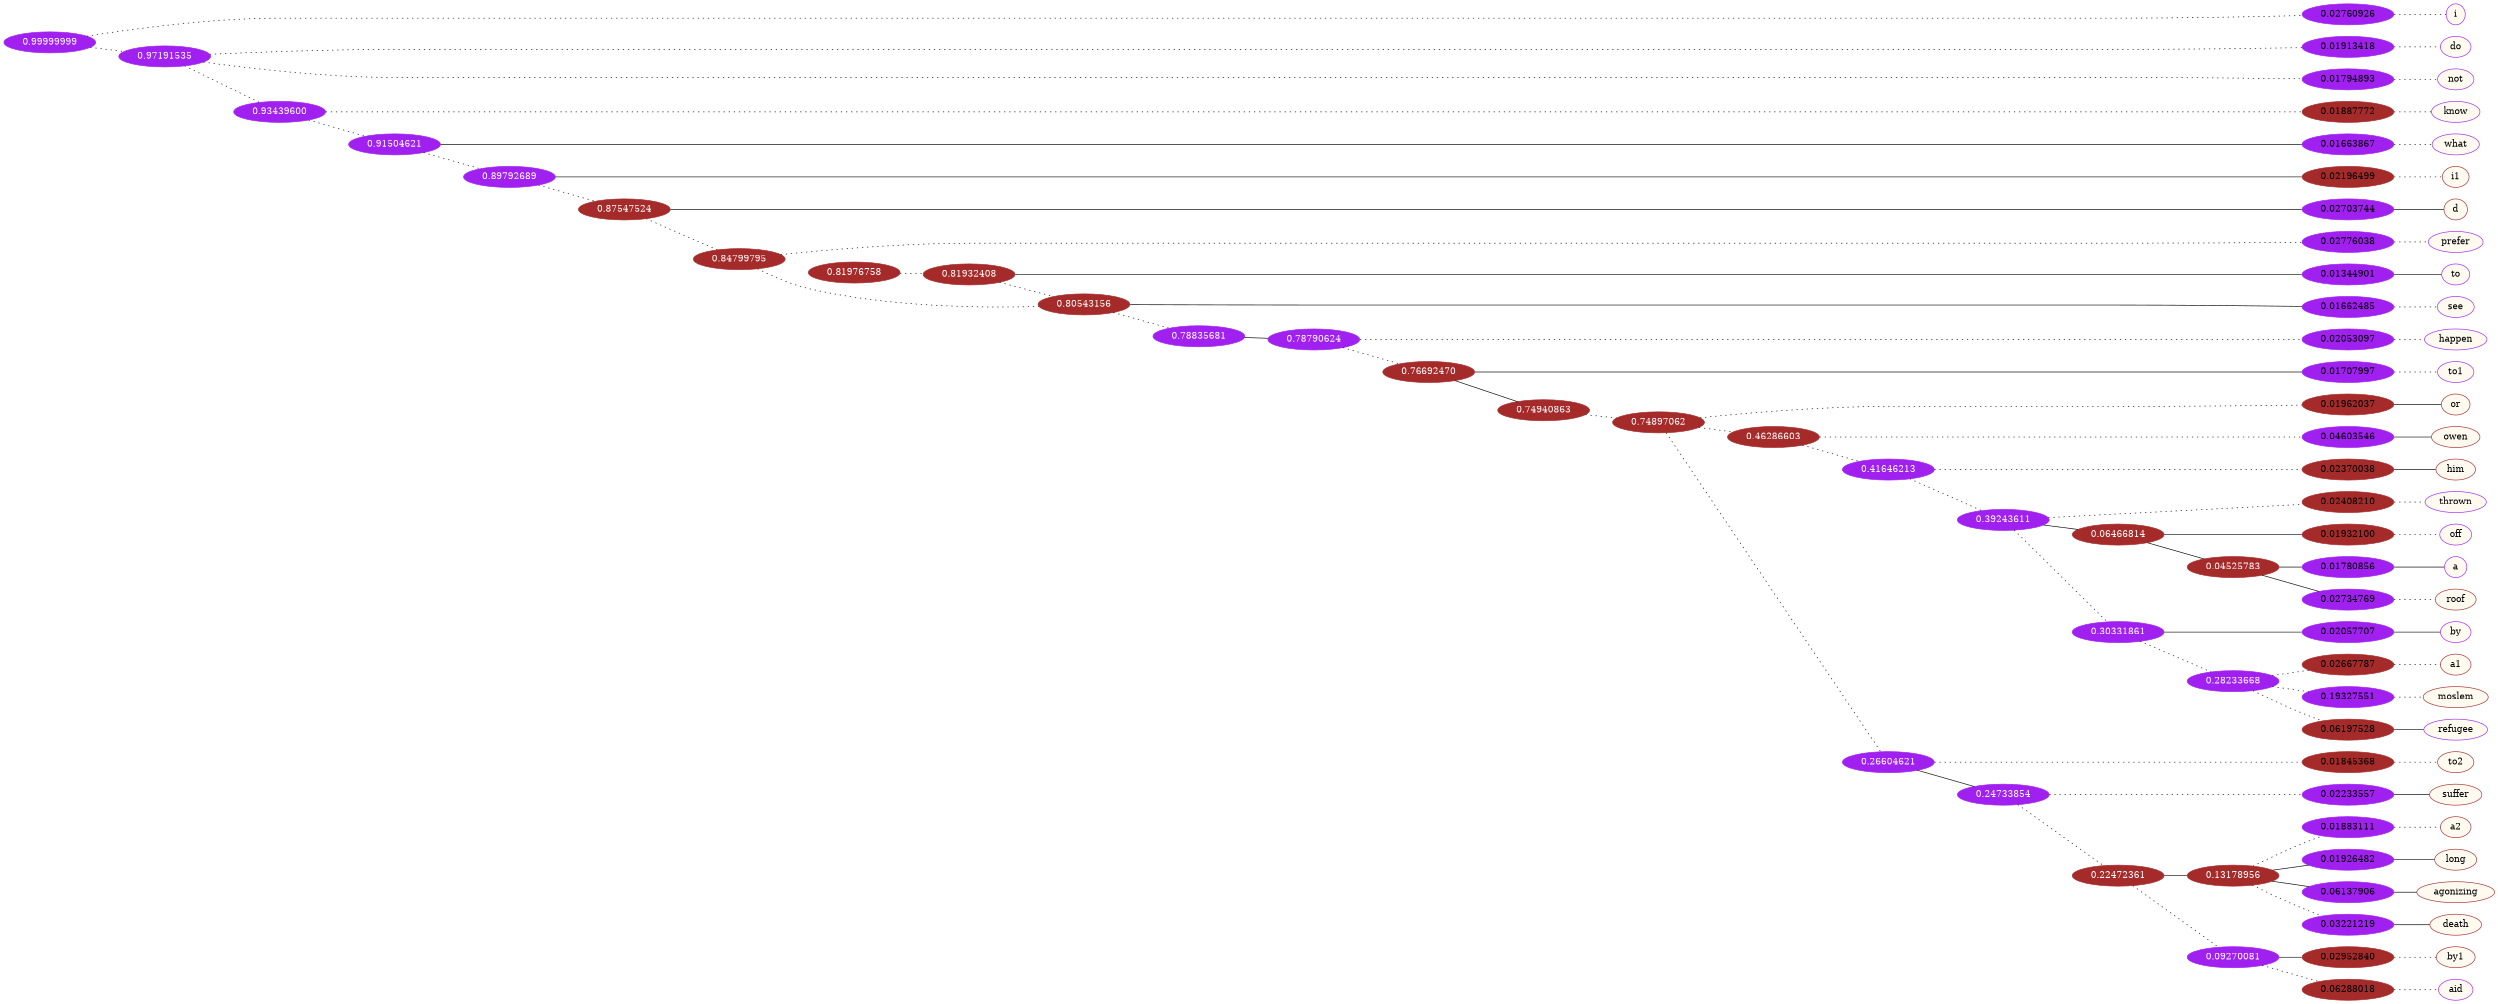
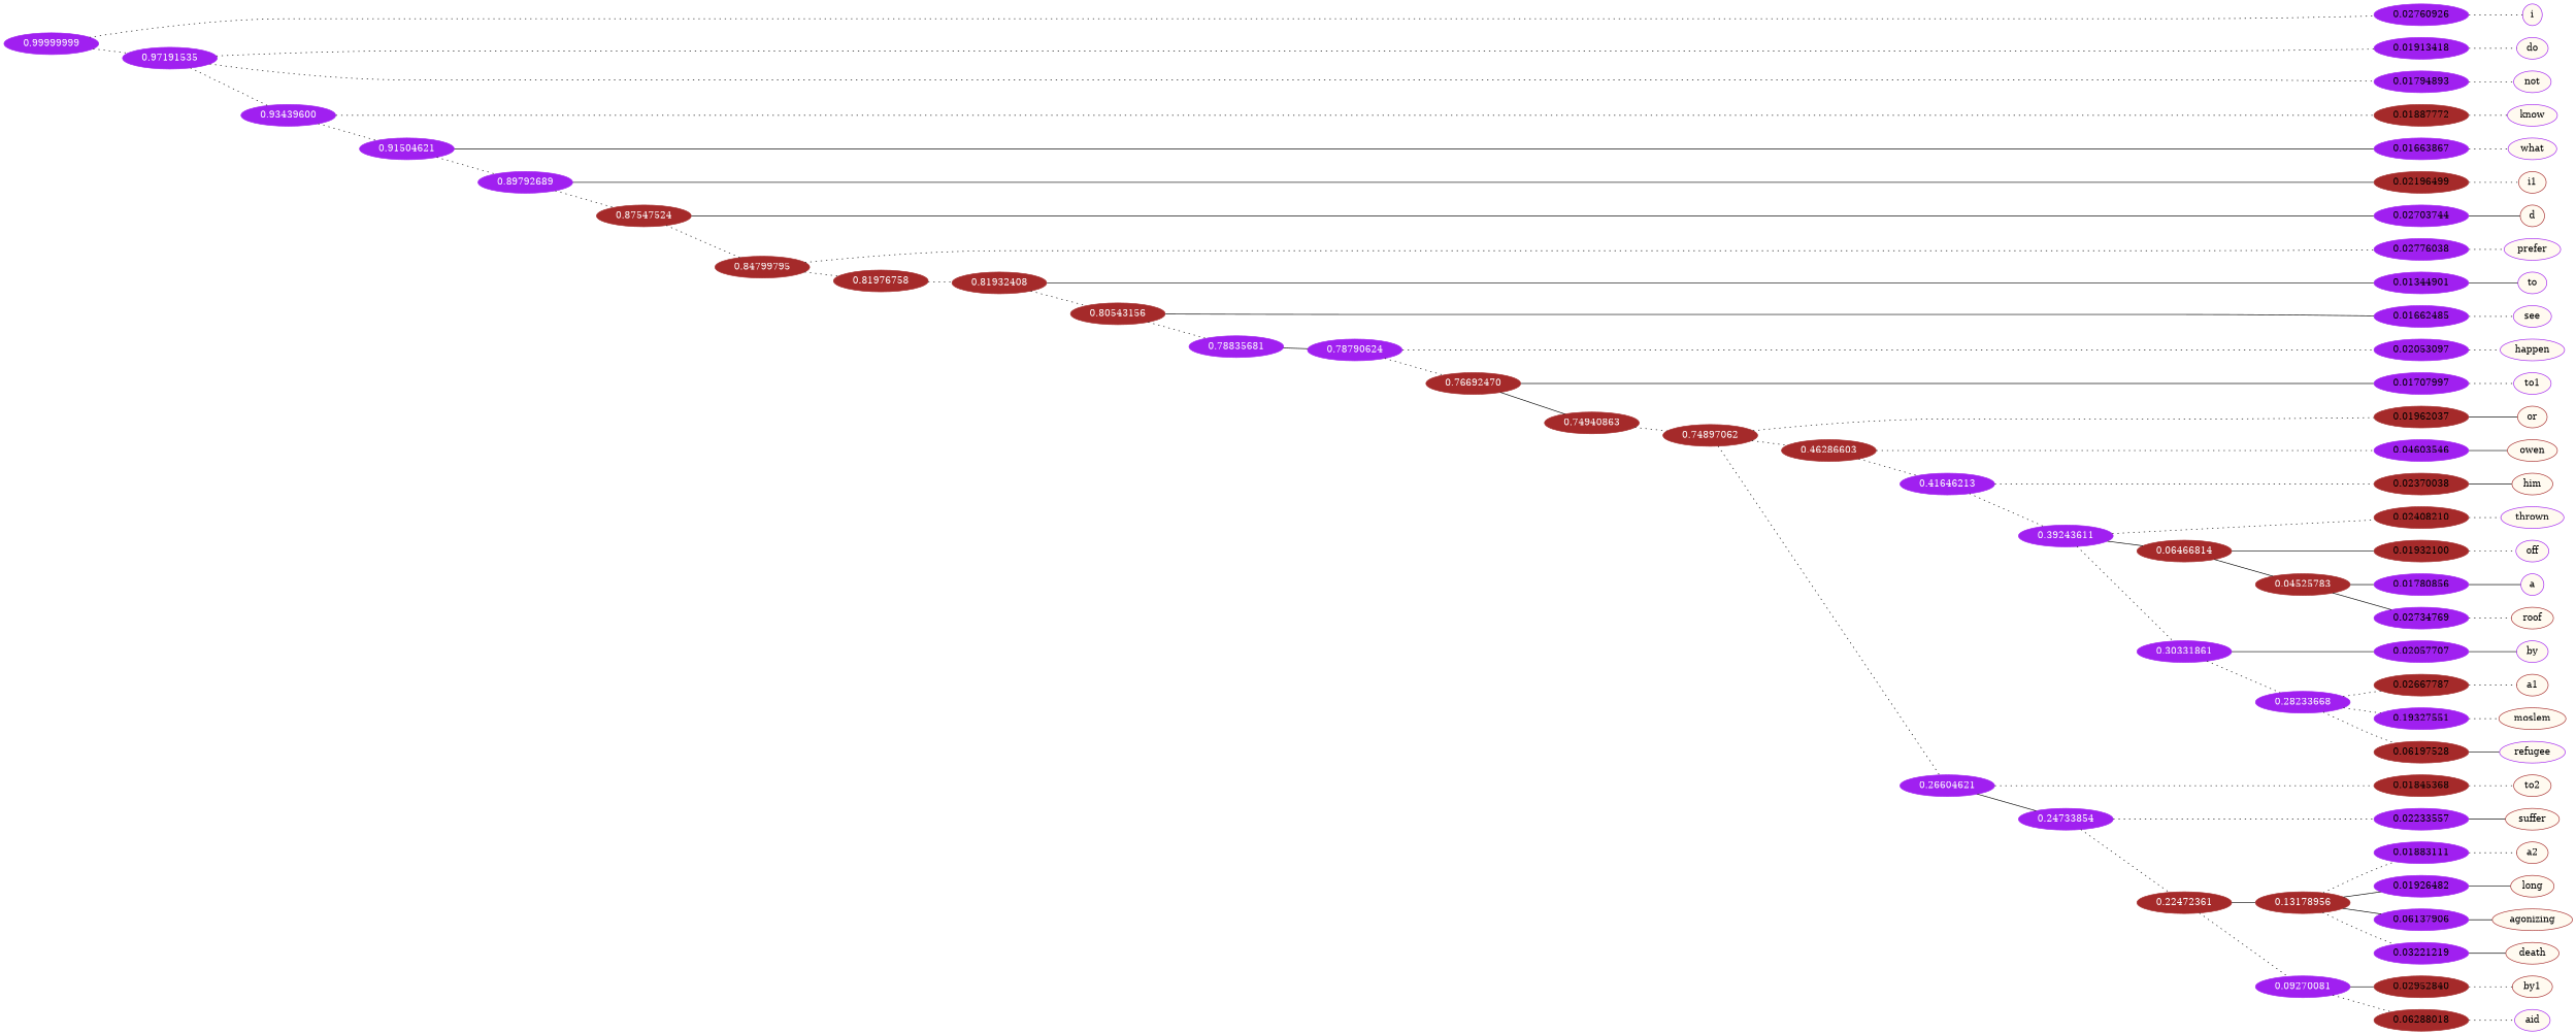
  graph {
    rankdir=LR
    node [color=purple format=png nodesep=0.001 ordering=out overlap_scaling=0.01 ranksep=0.001 style=filled]
    edge [style=dotted]
    n1 [fillcolor=floralwhite height=0.15 label=i style="filled,solid" width=0.15]
    n2 [fillcolor=floralwhite height=0.15 label=do style="filled,solid" width=0.15]
    n3 [fillcolor=floralwhite height=0.15 label=not style="filled,solid" width=0.15]
    n4 [fillcolor=floralwhite height=0.15 label=know style="filled,solid" width=0.15]
    n5 [fillcolor=floralwhite height=0.15 label=what style="filled,solid" width=0.15]
    n6 [color=brown fillcolor=floralwhite height=0.15 label=i1 style="filled,solid" width=0.15]
    n7 [color=brown fillcolor=floralwhite height=0.15 label=d style="filled,solid" width=0.15]
    n8 [fillcolor=floralwhite height=0.15 label=prefer style="filled,solid" width=0.15]
    n9 [fillcolor=floralwhite height=0.15 label=to style="filled,solid" width=0.15]
    n10 [fillcolor=floralwhite height=0.15 label=see style="filled,solid" width=0.15]
    n11 [fillcolor=floralwhite height=0.15 label=happen style="filled,solid" width=0.15]
    n12 [fillcolor=floralwhite height=0.15 label=to1 style="filled,solid" width=0.15]
    n13 [color=brown fillcolor=floralwhite height=0.15 label=owen style="filled,solid" width=0.15]
    n14 [color=brown fillcolor=floralwhite height=0.15 label=him style="filled,solid" width=0.15]
    n15 [fillcolor=floralwhite height=0.15 label=thrown style="filled,solid" width=0.15]
    n16 [fillcolor=floralwhite height=0.15 label=off style="filled,solid" width=0.15]
    n17 [fillcolor=floralwhite height=0.15 label=a style="filled,solid" width=0.15]
    n18 [color=brown fillcolor=floralwhite height=0.15 label=roof style="filled,solid" width=0.15]
    n19 [fillcolor=floralwhite height=0.15 label=by style="filled,solid" width=0.15]
    n20 [color=brown fillcolor=floralwhite height=0.15 label=a1 style="filled,solid" width=0.15]
    n21 [color=brown fillcolor=floralwhite height=0.15 label=moslem style="filled,solid" width=0.15]
    n22 [fillcolor=floralwhite height=0.15 label=refugee style="filled,solid" width=0.15]
    n23 [color=brown fillcolor=floralwhite height=0.15 label=or style="filled,solid" width=0.15]
    n24 [color=brown fillcolor=floralwhite height=0.15 label=to2 style="filled,solid" width=0.15]
    n25 [color=brown fillcolor=floralwhite height=0.15 label=suffer style="filled,solid" width=0.15]
    n26 [color=brown fillcolor=floralwhite height=0.15 label=a2 style="filled,solid" width=0.15]
    n27 [color=brown fillcolor=floralwhite height=0.15 label=long style="filled,solid" width=0.15]
    n28 [color=brown fillcolor=floralwhite height=0.15 label=agonizing style="filled,solid" width=0.15]
    n29 [color=brown fillcolor=floralwhite height=0.15 label=death style="filled,solid" width=0.15]
    n30 [color=brown fillcolor=floralwhite height=0.15 label=by1 style="filled,solid" width=0.15]
    n31 [fillcolor=floralwhite height=0.15 label=aid style="filled,solid" width=0.15]
    n32 [fontcolor=black height=0.15 label=0.02760926 width=0.15]
    n33 [fontcolor=black height=0.15 label=0.01913418 width=0.15]
    n34 [fontcolor=black height=0.15 label=0.01794893 width=0.15]
    n35 [color=brown fontcolor=black height=0.15 label=0.01887772 width=0.15]
    n36 [fontcolor=black height=0.15 label=0.01663867 width=0.15]
    n37 [color=brown fontcolor=black height=0.15 label=0.02196499 width=0.15]
    n38 [fontcolor=black height=0.15 label=0.02703744 width=0.15]
    n39 [fontcolor=black height=0.15 label=0.02776038 width=0.15]
    n40 [fontcolor=black height=0.15 label=0.01344901 width=0.15]
    n41 [fontcolor=black height=0.15 label=0.01662485 width=0.15]
    n42 [fontcolor=black height=0.15 label=0.02053097 width=0.15]
    n43 [fontcolor=black height=0.15 label=0.01707997 width=0.15]
    n44 [fontcolor=black height=0.15 label=0.04603546 width=0.15]
    n45 [color=brown fontcolor=black height=0.15 label=0.02370038 width=0.15]
    n46 [color=brown fontcolor=black height=0.15 label=0.02408210 width=0.15]
    n47 [color=brown fontcolor=black height=0.15 label=0.01932100 width=0.15]
    n48 [fontcolor=black height=0.15 label=0.01780856 width=0.15]
    n49 [fontcolor=black height=0.15 label=0.02734769 width=0.15]
    n50 [fontcolor=black height=0.15 label=0.02057707 width=0.15]
    n51 [color=brown fontcolor=black height=0.15 label=0.02667787 width=0.15]
    n52 [fontcolor=black height=0.15 label=0.19327551 width=0.15]
    n53 [color=brown fontcolor=black height=0.15 label=0.06197528 width=0.15]
    n54 [color=brown fontcolor=black height=0.15 label=0.01962037 width=0.15]
    n55 [color=brown fontcolor=black height=0.15 label=0.01845368 width=0.15]
    n56 [fontcolor=black height=0.15 label=0.02233557 width=0.15]
    n57 [fontcolor=black height=0.15 label=0.01883111 width=0.15]
    n58 [fontcolor=black height=0.15 label=0.01926482 width=0.15]
    n59 [fontcolor=black height=0.15 label=0.06137906 width=0.15]
    n60 [fontcolor=black height=0.15 label=0.03221219 width=0.15]
    n61 [color=brown fontcolor=black height=0.15 label=0.02952840 width=0.15]
    n62 [color=brown fontcolor=black height=0.15 label=0.06288018 width=0.15]
    n63 [fontcolor=grey99 height=0.15 label=0.99999999 width=0.15]
    n64 [fontcolor=grey99 height=0.15 label=0.97191535 width=0.15]
    n65 [fontcolor=grey99 height=0.15 label=0.93439600 width=0.15]
    n66 [fontcolor=grey99 height=0.15 label=0.91504621 width=0.15]
    n67 [fontcolor=grey99 height=0.15 label=0.89792689 width=0.15]
    n68 [color=brown fontcolor=grey99 height=0.15 label=0.87547524 width=0.15]
    n69 [color=brown fontcolor=grey99 height=0.15 label=0.84799795 width=0.15]
    n70 [color=brown fontcolor=grey99 height=0.15 label=0.81976758 width=0.15]
    n71 [color=brown fontcolor=grey99 height=0.15 label=0.81932408 width=0.15]
    n72 [color=brown fontcolor=grey99 height=0.15 label=0.80543156 width=0.15]
    n73 [fontcolor=grey99 height=0.15 label=0.78835681 width=0.15]
    n74 [fontcolor=grey99 height=0.15 label=0.78790624 width=0.15]
    n75 [color=brown fontcolor=grey99 height=0.15 label=0.76692470 width=0.15]
    n76 [color=brown fontcolor=grey99 height=0.15 label=0.74940863 width=0.15]
    n77 [color=brown fontcolor=grey99 height=0.15 label=0.74897062 width=0.15]
    n78 [color=brown fontcolor=grey99 height=0.15 label=0.46286603 width=0.15]
    n79 [fontcolor=grey99 height=0.15 label=0.26604621 width=0.15]
    n80 [fontcolor=grey99 height=0.15 label=0.41646213 width=0.15]
    n81 [fontcolor=grey99 height=0.15 label=0.24733854 width=0.15]
    n82 [fontcolor=grey99 height=0.15 label=0.39243611 width=0.15]
    n83 [color=brown fontcolor=grey99 height=0.15 label=0.22472361 width=0.15]
    n84 [color=brown fontcolor=grey99 height=0.15 label=0.06466814 width=0.15]
    n85 [fontcolor=grey99 height=0.15 label=0.30331861 width=0.15]
    n86 [color=brown fontcolor=grey99 height=0.15 label=0.13178956 width=0.15]
    n87 [fontcolor=grey99 height=0.15 label=0.09270081 width=0.15]
    n88 [color=brown fontcolor=grey99 height=0.15 label=0.04525783 width=0.15]
    n89 [fontcolor=grey99 height=0.15 label=0.28233668 width=0.15]
    subgraph sub_1 {
      rank=same
      n1
      n2
      n3
      n4
      n5
      n6
      n7
      n8
      n9
      n10
      n11
      n12
      n13
      n14
      n15
      n16
      n17
      n18
      n19
      n20
      n21
      n22
      n23
      n24
      n25
      n26
      n27
      n28
      n29
      n30
      n31
    }
    subgraph sub_2 {
      rank=same
      n32
      n33
      n34
      n35
      n36
      n37
      n38
      n39
      n40
      n41
      n42
      n43
      n44
      n45
      n46
      n47
      n48
      n49
      n50
      n51
      n52
      n53
      n54
      n55
      n56
      n57
      n58
      n59
      n60
      n61
      n62
    }
    n32 -- n1
    n33 -- n2
    n34 -- n3
    n35 -- n4
    n36 -- n5
    n37 -- n6
    n38 -- n7 [style=solid]
    n39 -- n8
    n40 -- n9 [style=solid]
    n41 -- n10
    n42 -- n11
    n43 -- n12
    n44 -- n13 [style=solid]
    n45 -- n14 [style=solid]
    n46 -- n15
    n47 -- n16
    n48 -- n17 [style=solid]
    n49 -- n18
    n50 -- n19 [style=solid]
    n51 -- n20
    n52 -- n21
    n53 -- n22 [style=solid]
    n54 -- n23 [style=solid]
    n55 -- n24
    n56 -- n25 [style=solid]
    n57 -- n26
    n58 -- n27 [style=solid]
    n59 -- n28 [style=solid]
    n60 -- n29 [style=solid]
    n61 -- n30
    n62 -- n31
    n63 -- n32
    n63 -- n64
    n64 -- n33
    n64 -- n34
    n64 -- n65
    n65 -- n35
    n65 -- n66
    n66 -- n36 [style=solid]
    n66 -- n67
    n67 -- n37 [style=solid]
    n67 -- n68
    n68 -- n38 [style=solid]
    n68 -- n69
    n69 -- n39
-   n69 -- n72
+   n69 -- n70
    n70 -- n71
    n71 -- n40 [style=solid]
    n71 -- n72
    n72 -- n41 [style=solid]
    n72 -- n73
    n73 -- n74 [style=solid]
    n74 -- n42
    n74 -- n75
    n75 -- n43 [style=solid]
    n75 -- n76 [style=solid]
    n76 -- n77
    n77 -- n54
    n77 -- n78
    n77 -- n79
    n78 -- n44
    n78 -- n80
    n79 -- n55
    n79 -- n81 [style=solid]
    n80 -- n45
    n80 -- n82
    n81 -- n56
    n81 -- n83
    n82 -- n46
    n82 -- n84 [style=solid]
    n82 -- n85
    n83 -- n86 [style=solid]
    n83 -- n87
    n84 -- n47 [style=solid]
    n84 -- n88 [style=solid]
    n85 -- n50 [style=solid]
    n85 -- n89
    n86 -- n57
    n86 -- n58 [style=solid]
    n86 -- n59 [style=solid]
    n86 -- n60
    n87 -- n61 [style=solid]
    n87 -- n62
    n88 -- n48 [style=solid]
    n88 -- n49 [style=solid]
    n89 -- n51
    n89 -- n52
    n89 -- n53
  }
